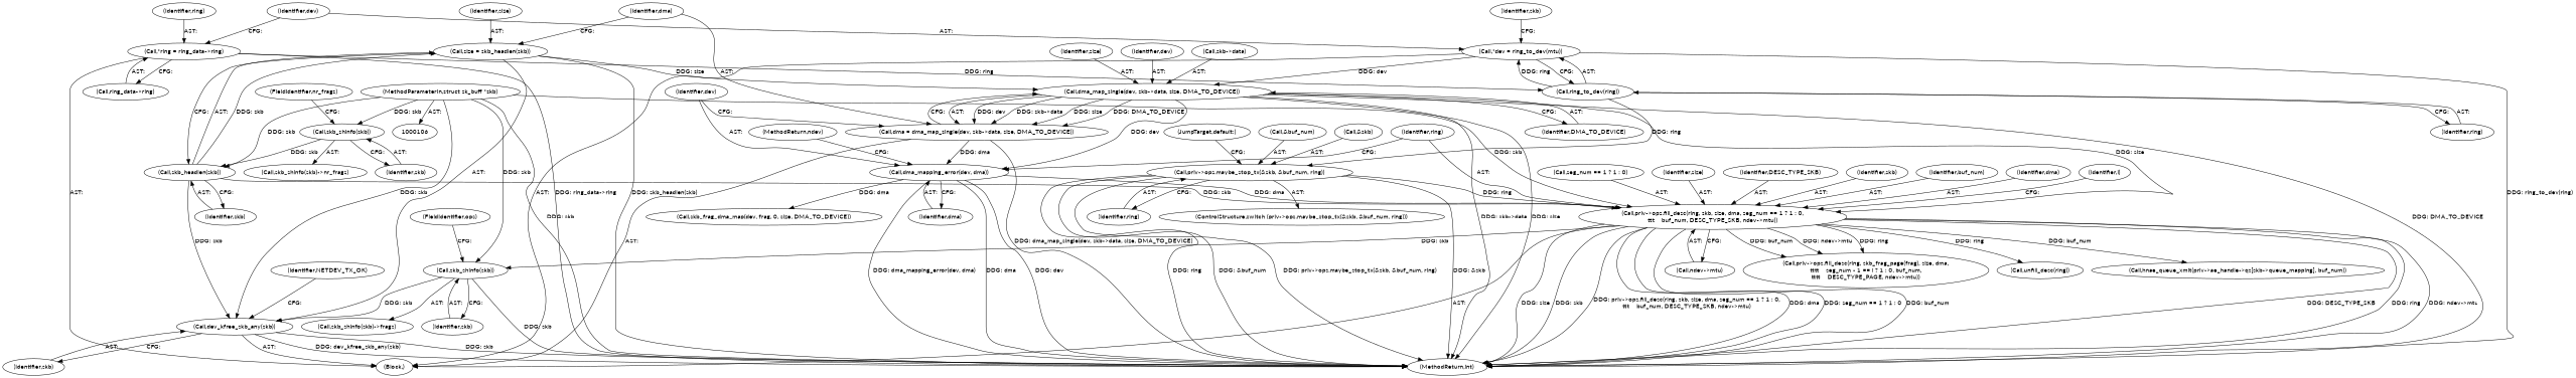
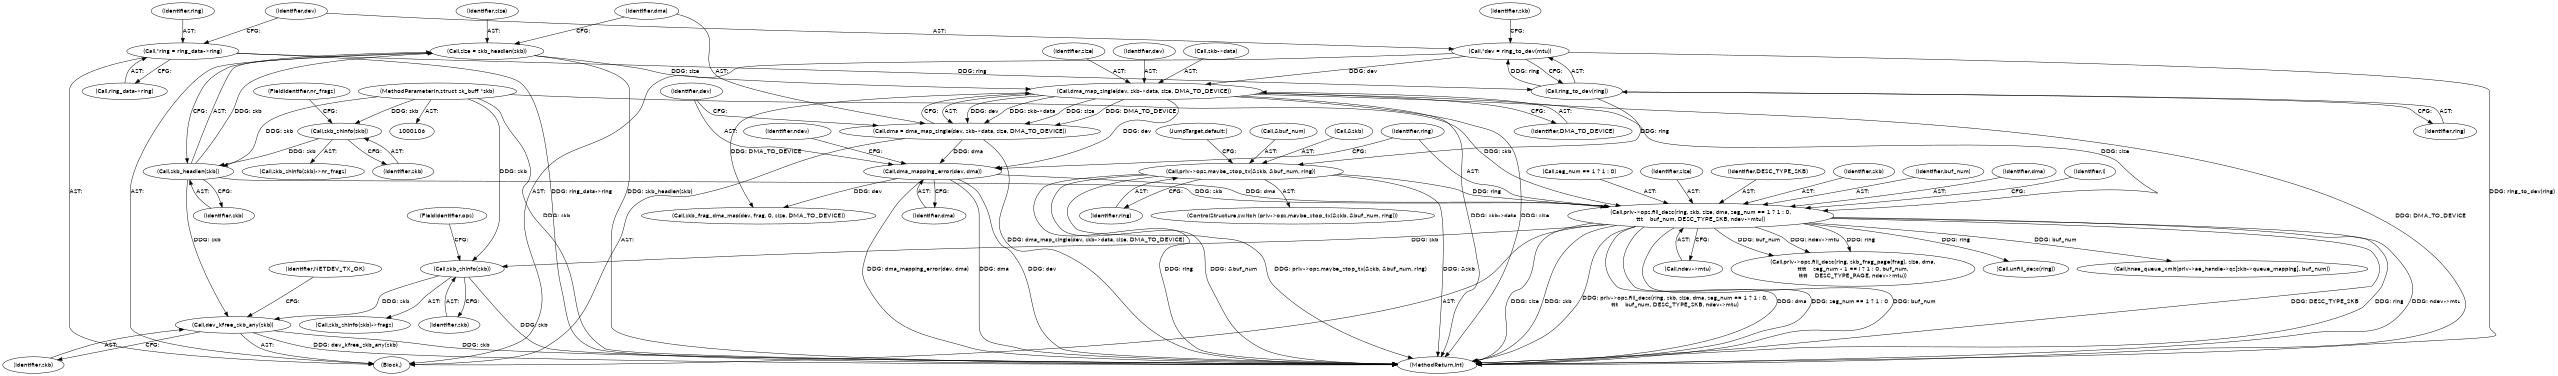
  digraph {
    fontname=Lato
    node [fontname=Lato]
    edge [fontname=Lato]
    n1 [label="(Call,dev_kfree_skb_any(skb))"]
    n2 [label="(Identifier,skb)"]
    n3 [label="(MethodReturn,int)"]
    n4 [label="(Block,)"]
    n5 [label="(Call,skb_headlen(skb))"]
    n6 [label="(Call,priv->ops.fill_desc(ring, skb, size, dma, seg_num == 1 ? 1 : 0,\n\t\t\t    buf_num, DESC_TYPE_SKB, ndev->mtu))"]
    n7 [label="(Call,size = skb_headlen(skb))"]
    n8 [label="(Identifier,skb)"]
    n9 [label="(Call,skb_shinfo(skb))"]
    n10 [label="(Call,ndev->mtu)"]
    n11 [label="(Call,priv->ops.fill_desc(ring, skb_frag_page(frag), size, dma,\n\t\t\t\t    seg_num - 1 == i ? 1 : 0, buf_num,\n\t\t\t\t    DESC_TYPE_PAGE, ndev->mtu))"]
    n12 [label="(Call,unfill_desc(ring))"]
    n13 [label="(Call,hnae_queue_xmit(priv->ae_handle->qs[skb->queue_mapping], buf_num))"]
    n14 [label="(Call,dma_map_single(dev, skb->data, size, DMA_TO_DEVICE))"]
    n15 [label="(Call,skb_shinfo(skb))"]
    n16 [label="(Identifier,skb)"]
    n17 [label="(Call,skb_shinfo(skb)->nr_frags)"]
    n18 [label="(MethodParameterIn,struct sk_buff *skb)"]
    1000106
    n20 [label="(Call,skb_shinfo(skb)->frags)"]
    n21 [label="(Identifier,skb)"]
    n22 [label="(Call,priv->ops.maybe_stop_tx(&skb, &buf_num, ring))"]
    n23 [label="(ControlStructure,switch (priv->ops.maybe_stop_tx(&skb, &buf_num, ring)))"]
    n24 [label="(Identifier,ring)"]
    n25 [label="(Call,ring_to_dev(ring))"]
    n26 [label="(Call,*dev = ring_to_dev(mtu))"]
    n27 [label="(Identifier,ring)"]
    n28 [label="(Call,*ring = ring_data->ring)"]
    n29 [label="(Call,ring_data->ring)"]
    n30 [label="(Call,dma_mapping_error(dev, dma))"]
    n31 [label="(Call,dma = dma_map_single(dev, skb->data, size, DMA_TO_DEVICE))"]
    n32 [label="(Call,skb_frag_dma_map(dev, frag, 0, size, DMA_TO_DEVICE))"]
    n33 [label="(Identifier,DMA_TO_DEVICE)"]
    n34 [label="(Identifier,dma)"]
    n35 [label="(Identifier,size)"]
    n36 [label="(Identifier,ring)"]
    n37 [label="(Call,seg_num == 1 ? 1 : 0)"]
    n38 [label="(Call,&skb)"]
    n39 [label="(JumpTarget,default:)"]
    n40 [label="(Identifier,size)"]
    n41 [label="(Identifier,dev)"]
    n42 [label="(Identifier,DESC_TYPE_SKB)"]
    n43 [label="(Identifier,NETDEV_TX_OK)"]
    n44 [label="(Identifier,dev)"]
    n45 [label="(Identifier,skb)"]
    n46 [label="(Identifier,dma)"]
    n47 [label="(Identifier,buf_num)"]
-   n48 [label="(MethodReturn,ndev)"]
+   n48 [label="(Identifier,ndev)"]
    n49 [label="(Call,&buf_num)"]
    n50 [label="(FieldIdentifier,nr_frags)"]
    n51 [label="(Identifier,dev)"]
    n52 [label="(Identifier,ring)"]
    n53 [label="(FieldIdentifier,ops)"]
    n54 [label="(Identifier,dma)"]
    n55 [label="(Identifier,i)"]
    n56 [label="(Identifier,size)"]
    n57 [label="(Call,skb->data)"]
    n58 [label="(Identifier,skb)"]
    n1 -> n2 [label="CFG: "]
    n1 -> n3 [label="DDG: dev_kfree_skb_any(skb)"]
    n1 -> n3 [label="DDG: skb"]
    n1 -> n4 [label="AST: "]
    n2 -> n1 [label="AST: "]
    n5 -> n1 [label="DDG: skb"]
    n5 -> n6 [label="DDG: skb"]
    n5 -> n7 [label="AST: "]
    n5 -> n7 [label="DDG: skb"]
    n5 -> n8 [label="CFG: "]
    n6 -> n3 [label="DDG: dma"]
    n6 -> n3 [label="DDG: seg_num == 1 ? 1 : 0"]
    n6 -> n3 [label="DDG: buf_num"]
    n6 -> n3 [label="DDG: DESC_TYPE_SKB"]
    n6 -> n3 [label="DDG: ring"]
    n6 -> n3 [label="DDG: ndev->mtu"]
    n6 -> n3 [label="DDG: size"]
    n6 -> n3 [label="DDG: skb"]
    n6 -> n3 [label="DDG: priv->ops.fill_desc(ring, skb, size, dma, seg_num == 1 ? 1 : 0,\n\t\t\t    buf_num, DESC_TYPE_SKB, ndev->mtu)"]
    n6 -> n4 [label="AST: "]
    n6 -> n9 [label="DDG: skb"]
    n6 -> n10 [label="CFG: "]
    n6 -> n11 [label="DDG: ring"]
    n6 -> n11 [label="DDG: buf_num"]
    n6 -> n11 [label="DDG: ndev->mtu"]
    n6 -> n12 [label="DDG: ring"]
    n6 -> n13 [label="DDG: buf_num"]
    n7 -> n3 [label="DDG: skb_headlen(skb)"]
-   n7 -> n1 [label="AST: "]
+   n7 -> n4 [label="AST: "]
    n7 -> n5 [label="CFG: "]
    n7 -> n14 [label="DDG: size"]
    n8 -> n5 [label="AST: "]
    n9 -> n1 [label="DDG: skb"]
    n9 -> n3 [label="DDG: skb"]
    n9 -> n20 [label="AST: "]
    n9 -> n21 [label="CFG: "]
    n10 -> n6 [label="AST: "]
    n14 -> n3 [label="DDG: skb->data"]
    n14 -> n3 [label="DDG: size"]
    n14 -> n3 [label="DDG: DMA_TO_DEVICE"]
    n14 -> n6 [label="DDG: size"]
    n14 -> n30 [label="DDG: dev"]
    n14 -> n31 [label="AST: "]
    n14 -> n31 [label="DDG: dev"]
    n14 -> n31 [label="DDG: skb->data"]
    n14 -> n31 [label="DDG: size"]
    n14 -> n31 [label="DDG: DMA_TO_DEVICE"]
+   n14 -> n32 [label="DDG: DMA_TO_DEVICE"]
    n14 -> n33 [label="CFG: "]
    n15 -> n5 [label="DDG: skb"]
    n15 -> n16 [label="CFG: "]
    n15 -> n17 [label="AST: "]
    n16 -> n15 [label="AST: "]
-   n18 -> n1 [label="DDG: skb"]
    n18 -> n3 [label="DDG: skb"]
    n18 -> n5 [label="DDG: skb"]
    n18 -> n6 [label="DDG: skb"]
    n18 -> n9 [label="DDG: skb"]
    n18 -> n15 [label="DDG: skb"]
    n18 -> 1000106 [label="AST: "]
    n21 -> n9 [label="AST: "]
    n22 -> n3 [label="DDG: ring"]
    n22 -> n3 [label="DDG: &buf_num"]
    n22 -> n3 [label="DDG: priv->ops.maybe_stop_tx(&skb, &buf_num, ring)"]
    n22 -> n3 [label="DDG: &skb"]
    n22 -> n6 [label="DDG: ring"]
    n22 -> n23 [label="AST: "]
    n22 -> n24 [label="CFG: "]
    n24 -> n22 [label="AST: "]
    n25 -> n22 [label="DDG: ring"]
    n25 -> n26 [label="AST: "]
    n25 -> n26 [label="DDG: ring"]
    n25 -> n27 [label="CFG: "]
    n26 -> n3 [label="DDG: ring_to_dev(ring)"]
    n26 -> n4 [label="AST: "]
    n26 -> n14 [label="DDG: dev"]
    n26 -> n25 [label="CFG: "]
    n27 -> n25 [label="AST: "]
    n28 -> n3 [label="DDG: ring_data->ring"]
    n28 -> n4 [label="AST: "]
    n28 -> n25 [label="DDG: ring"]
    n28 -> n29 [label="CFG: "]
    n29 -> n28 [label="AST: "]
    n30 -> n3 [label="DDG: dma_mapping_error(dev, dma)"]
    n30 -> n3 [label="DDG: dma"]
    n30 -> n3 [label="DDG: dev"]
    n30 -> n6 [label="DDG: dma"]
-   n30 -> n32 [label="DDG: dma"]
+   n30 -> n32 [label="DDG: dev"]
    n30 -> n34 [label="CFG: "]
    n31 -> n3 [label="DDG: dma_map_single(dev, skb->data, size, DMA_TO_DEVICE)"]
    n31 -> n4 [label="AST: "]
    n31 -> n14 [label="CFG: "]
    n31 -> n30 [label="DDG: dma"]
    n33 -> n14 [label="AST: "]
    n34 -> n30 [label="AST: "]
    n35 -> n14 [label="AST: "]
    n36 -> n6 [label="AST: "]
    n36 -> n30 [label="CFG: "]
    n37 -> n6 [label="AST: "]
    n38 -> n22 [label="AST: "]
    n39 -> n22 [label="CFG: "]
    n40 -> n6 [label="AST: "]
    n41 -> n26 [label="AST: "]
    n41 -> n28 [label="CFG: "]
    n42 -> n6 [label="AST: "]
    n43 -> n1 [label="CFG: "]
    n44 -> n30 [label="AST: "]
    n44 -> n31 [label="CFG: "]
    n45 -> n6 [label="AST: "]
    n46 -> n7 [label="CFG: "]
    n46 -> n31 [label="AST: "]
    n47 -> n6 [label="AST: "]
    n48 -> n30 [label="CFG: "]
    n49 -> n22 [label="AST: "]
    n50 -> n15 [label="CFG: "]
    n51 -> n14 [label="AST: "]
    n52 -> n28 [label="AST: "]
    n53 -> n9 [label="CFG: "]
    n54 -> n6 [label="AST: "]
    n55 -> n6 [label="CFG: "]
    n56 -> n7 [label="AST: "]
    n57 -> n14 [label="AST: "]
    n58 -> n26 [label="CFG: "]
  }
